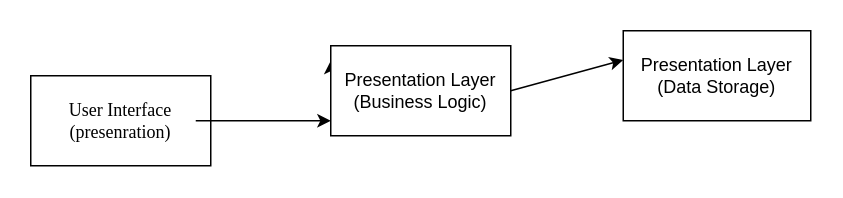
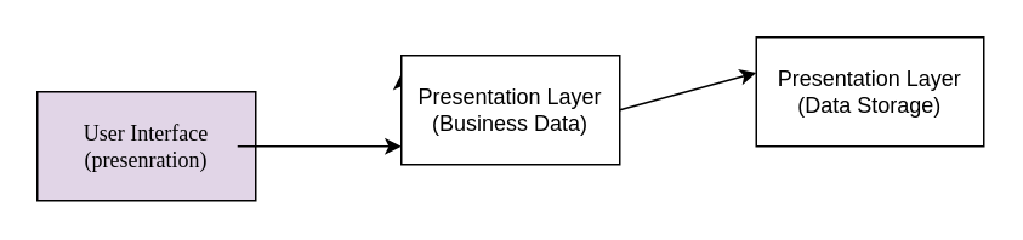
  <mxCell id="0" />
  <mxCell id="1" parent="0" />
- <mxCell id="2" value="User Interface&lt;div&gt;(presenration)&lt;/div&gt;" style="rounded=0;whiteSpace=wrap;html=1;fontFamily=Tahoma;" parent="1" vertex="1"><mxGeometry x="20" y="50" width="120" height="60" as="geometry" /></mxCell>
+ <mxCell id="2" value="User Interface&lt;div&gt;(presenration)&lt;/div&gt;" style="rounded=0;whiteSpace=wrap;html=1;fontFamily=Tahoma;fillColor=#e1d5e7;" parent="1" vertex="1"><mxGeometry x="20" y="50" width="120" height="60" as="geometry" /></mxCell>
  <mxCell id="3" style="edgeStyle=orthogonalEdgeStyle;rounded=0;orthogonalLoop=1;jettySize=auto;html=1;exitX=0;exitY=0.5;exitDx=0;exitDy=0;" parent="1" source="4" edge="1"><mxGeometry relative="1" as="geometry"><mxPoint x="220" y="40" as="targetPoint" /></mxGeometry></mxCell>
- <mxCell id="4" value="Presentation Layer&lt;div&gt;(Business Logic)&lt;/div&gt;" style="rounded=0;whiteSpace=wrap;html=1;" parent="1" vertex="1"><mxGeometry x="220" y="30" width="120" height="60" as="geometry" /></mxCell>
+ <mxCell id="4" value="Presentation Layer&lt;div&gt;(Business Data)&lt;/div&gt;" style="rounded=0;whiteSpace=wrap;html=1;" parent="1" vertex="1"><mxGeometry x="220" y="30" width="120" height="60" as="geometry" /></mxCell>
  <mxCell id="5" value="Presentation Layer&lt;div&gt;(Data Storage)&lt;/div&gt;" style="rounded=0;whiteSpace=wrap;html=1;" parent="1" vertex="1"><mxGeometry x="415" y="20" width="125" height="60" as="geometry" /></mxCell>
  <mxCell id="6" value="" style="endArrow=classic;html=1;rounded=0;exitX=1;exitY=0.5;exitDx=0;exitDy=0;" parent="1" source="4" edge="1"><mxGeometry relative="1" as="geometry"><mxPoint x="355" y="40" as="sourcePoint" /><mxPoint x="415" y="39.5" as="targetPoint" /></mxGeometry></mxCell>
  <mxCell id="7" value="" style="endArrow=classic;html=1;rounded=0;" parent="1" edge="1"><mxGeometry relative="1" as="geometry"><mxPoint x="130" y="80" as="sourcePoint" /><mxPoint x="220" y="80" as="targetPoint" /></mxGeometry></mxCell>
